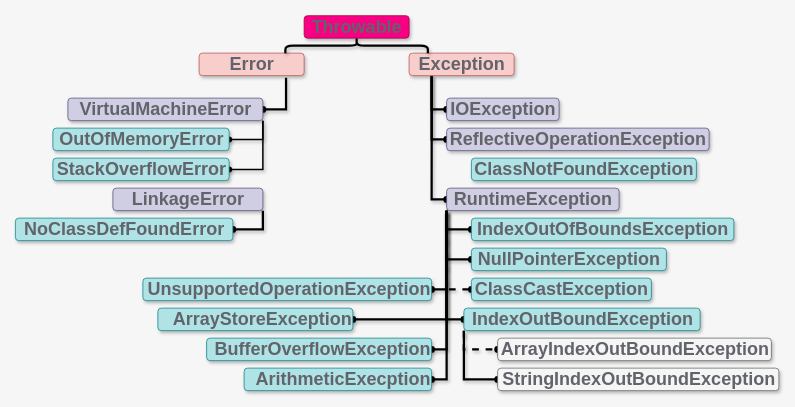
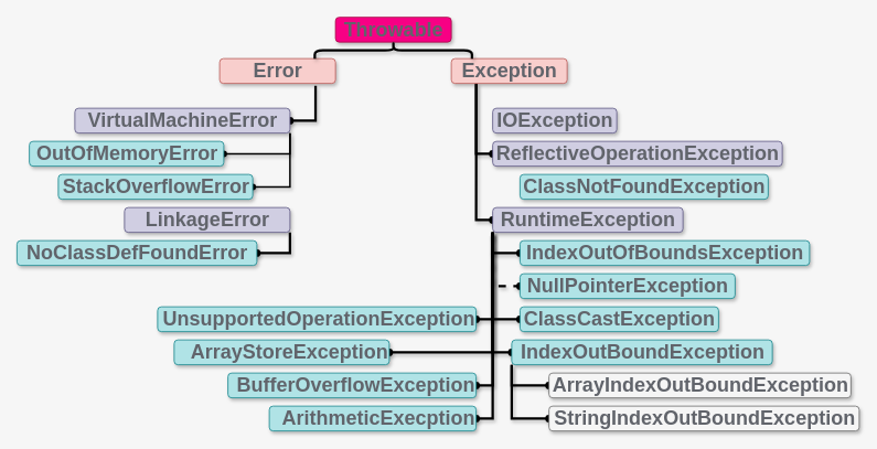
  <mxCell id="0" />
  <mxCell id="1" parent="0" />
  <mxCell id="2" value="Throwable" style="text;strokeColor=#A50040;html=1;fontSize=24;fontStyle=1;verticalAlign=middle;align=center;rounded=1;shadow=1;sketch=0;glass=0;fontColor=#61646B;fillColor=#F70084;" parent="1" vertex="1"><mxGeometry x="405" y="20" width="140" height="30" as="geometry" /></mxCell>
  <mxCell id="3" style="edgeStyle=orthogonalEdgeStyle;rounded=0;sketch=0;orthogonalLoop=1;jettySize=auto;html=1;exitX=0.828;exitY=1.089;exitDx=0;exitDy=0;entryX=1;entryY=0.5;entryDx=0;entryDy=0;shadow=1;endArrow=oval;endFill=1;strokeWidth=3;fontColor=#61646B;exitPerimeter=0;" parent="1" source="4" target="22" edge="1"><mxGeometry relative="1" as="geometry" /></mxCell>
  <mxCell id="4" value="Error" style="text;strokeColor=#b85450;fillColor=#f8cecc;html=1;fontSize=24;fontStyle=1;verticalAlign=middle;align=center;rounded=1;shadow=1;glass=0;sketch=0;fontColor=#61646B;" parent="1" vertex="1"><mxGeometry x="265" y="70" width="140" height="30" as="geometry" /></mxCell>
- <mxCell id="5" style="edgeStyle=orthogonalEdgeStyle;rounded=0;sketch=0;orthogonalLoop=1;jettySize=auto;html=1;exitX=0.222;exitY=0.994;exitDx=0;exitDy=0;entryX=0;entryY=0.5;entryDx=0;entryDy=0;shadow=1;endArrow=oval;endFill=1;strokeWidth=3;fontColor=#61646B;exitPerimeter=0;" parent="1" source="8" target="35" edge="1"><mxGeometry relative="1" as="geometry"><Array as="points"><mxPoint x="575" y="100" /><mxPoint x="575" y="145" /></Array></mxGeometry></mxCell>
  <mxCell id="6" style="edgeStyle=orthogonalEdgeStyle;rounded=0;sketch=0;orthogonalLoop=1;jettySize=auto;html=1;entryX=0;entryY=0.5;entryDx=0;entryDy=0;shadow=1;endArrow=oval;endFill=1;strokeWidth=3;fontColor=#61646B;" parent="1" source="8" target="36" edge="1"><mxGeometry relative="1" as="geometry"><Array as="points"><mxPoint x="575" y="185" /></Array></mxGeometry></mxCell>
  <mxCell id="7" style="edgeStyle=orthogonalEdgeStyle;rounded=0;sketch=0;orthogonalLoop=1;jettySize=auto;html=1;exitX=0.216;exitY=1.039;exitDx=0;exitDy=0;entryX=0;entryY=0.5;entryDx=0;entryDy=0;shadow=1;endArrow=oval;endFill=1;strokeWidth=3;fontColor=#61646B;exitPerimeter=0;" parent="1" source="8" target="17" edge="1"><mxGeometry relative="1" as="geometry"><Array as="points"><mxPoint x="575" y="100" /><mxPoint x="575" y="265" /></Array></mxGeometry></mxCell>
  <mxCell id="8" value="Exception" style="text;strokeColor=#b85450;fillColor=#f8cecc;html=1;fontSize=24;fontStyle=1;verticalAlign=middle;align=center;rounded=1;shadow=1;glass=0;sketch=0;fontColor=#61646B;" parent="1" vertex="1"><mxGeometry x="545" y="70" width="140" height="30" as="geometry" /></mxCell>
  <mxCell id="9" style="edgeStyle=orthogonalEdgeStyle;rounded=0;sketch=0;orthogonalLoop=1;jettySize=auto;html=1;exitX=0;exitY=1;exitDx=0;exitDy=0;entryX=0;entryY=0.5;entryDx=0;entryDy=0;shadow=1;endArrow=oval;endFill=1;strokeWidth=3;fontColor=#61646B;" parent="1" source="17" target="18" edge="1"><mxGeometry relative="1" as="geometry" /></mxCell>
- <mxCell id="10" style="edgeStyle=orthogonalEdgeStyle;rounded=0;sketch=0;orthogonalLoop=1;jettySize=auto;html=1;exitX=0;exitY=1;exitDx=0;exitDy=0;entryX=0;entryY=0.5;entryDx=0;entryDy=0;shadow=1;endArrow=oval;endFill=1;strokeWidth=3;fontColor=#61646B;" parent="1" source="17" target="19" edge="1"><mxGeometry relative="1" as="geometry" /></mxCell>
- <mxCell id="11" style="edgeStyle=orthogonalEdgeStyle;rounded=0;sketch=0;orthogonalLoop=1;jettySize=auto;html=1;exitX=0;exitY=1;exitDx=0;exitDy=0;entryX=0;entryY=0.5;entryDx=0;entryDy=0;shadow=1;endArrow=oval;endFill=1;strokeWidth=3;fontColor=#61646B;dashed=1;" parent="1" source="17" target="31" edge="1"><mxGeometry relative="1" as="geometry" /></mxCell>
+ <mxCell id="10" style="edgeStyle=orthogonalEdgeStyle;rounded=0;sketch=0;orthogonalLoop=1;jettySize=auto;html=1;exitX=0;exitY=1;exitDx=0;exitDy=0;entryX=0;entryY=0.5;entryDx=0;entryDy=0;shadow=1;endArrow=oval;endFill=1;strokeWidth=3;fontColor=#61646B;dashed=1;" parent="1" source="17" target="19" edge="1"><mxGeometry relative="1" as="geometry" /></mxCell>
+ <mxCell id="11" style="edgeStyle=orthogonalEdgeStyle;rounded=0;sketch=0;orthogonalLoop=1;jettySize=auto;html=1;exitX=0;exitY=1;exitDx=0;exitDy=0;entryX=0;entryY=0.5;entryDx=0;entryDy=0;shadow=1;endArrow=oval;endFill=1;strokeWidth=3;fontColor=#61646B;" parent="1" source="17" target="31" edge="1"><mxGeometry relative="1" as="geometry" /></mxCell>
  <mxCell id="12" style="edgeStyle=orthogonalEdgeStyle;rounded=0;sketch=0;orthogonalLoop=1;jettySize=auto;html=1;exitX=0;exitY=1;exitDx=0;exitDy=0;entryX=0;entryY=0.5;entryDx=0;entryDy=0;shadow=1;endArrow=oval;endFill=1;strokeWidth=3;fontColor=#61646B;" parent="1" source="17" target="30" edge="1"><mxGeometry relative="1" as="geometry" /></mxCell>
  <mxCell id="13" style="edgeStyle=orthogonalEdgeStyle;rounded=0;sketch=0;orthogonalLoop=1;jettySize=auto;html=1;exitX=0;exitY=1;exitDx=0;exitDy=0;entryX=0;entryY=0.5;entryDx=0;entryDy=0;shadow=1;endArrow=oval;endFill=1;strokeWidth=3;fontColor=#61646B;" parent="1" source="17" target="32" edge="1"><mxGeometry relative="1" as="geometry" /></mxCell>
  <mxCell id="14" style="edgeStyle=orthogonalEdgeStyle;rounded=0;sketch=0;orthogonalLoop=1;jettySize=auto;html=1;exitX=0;exitY=1;exitDx=0;exitDy=0;entryX=0;entryY=0.5;entryDx=0;entryDy=0;shadow=1;endArrow=oval;endFill=1;strokeWidth=3;fontColor=#61646B;" parent="1" source="17" target="34" edge="1"><mxGeometry relative="1" as="geometry" /></mxCell>
  <mxCell id="15" style="edgeStyle=orthogonalEdgeStyle;rounded=0;sketch=0;orthogonalLoop=1;jettySize=auto;html=1;exitX=0;exitY=1;exitDx=0;exitDy=0;entryX=0;entryY=0.5;entryDx=0;entryDy=0;shadow=1;endArrow=oval;endFill=1;strokeWidth=3;fontColor=#61646B;" parent="1" source="17" target="33" edge="1"><mxGeometry relative="1" as="geometry" /></mxCell>
  <mxCell id="16" style="edgeStyle=orthogonalEdgeStyle;rounded=0;orthogonalLoop=1;jettySize=auto;html=1;exitX=0;exitY=1;exitDx=0;exitDy=0;entryX=0;entryY=0.5;entryDx=0;entryDy=0;shadow=1;fontColor=#61646B;strokeWidth=3;endFill=1;endArrow=oval;sketch=0;" edge="1" parent="1" source="17" target="41"><mxGeometry relative="1" as="geometry" /></mxCell>
  <mxCell id="17" value="RuntimeException" style="text;fillColor=#d0cee2;html=1;fontSize=24;fontStyle=1;verticalAlign=middle;align=center;rounded=1;shadow=1;glass=0;sketch=0;strokeColor=#56517e;fontColor=#61646B;" parent="1" vertex="1"><mxGeometry x="595" y="250" width="230" height="30" as="geometry" /></mxCell>
  <mxCell id="18" value="IndexOutOfBoundsException" style="text;strokeColor=#0e8088;fillColor=#b0e3e6;html=1;fontSize=24;fontStyle=1;verticalAlign=middle;align=center;rounded=1;shadow=1;glass=0;sketch=0;fontColor=#61646B;" parent="1" vertex="1"><mxGeometry x="628" y="290" width="350" height="30" as="geometry" /></mxCell>
  <mxCell id="19" value="NullPointerException" style="text;strokeColor=#0e8088;fillColor=#b0e3e6;html=1;fontSize=24;fontStyle=1;verticalAlign=middle;align=center;rounded=1;shadow=1;glass=0;sketch=0;fontColor=#61646B;" parent="1" vertex="1"><mxGeometry x="628" y="330" width="260" height="30" as="geometry" /></mxCell>
  <mxCell id="20" style="edgeStyle=orthogonalEdgeStyle;rounded=0;orthogonalLoop=1;jettySize=auto;html=1;exitX=1;exitY=1;exitDx=0;exitDy=0;entryX=1;entryY=0.5;entryDx=0;entryDy=0;endArrow=oval;endFill=1;shadow=1;strokeWidth=2;sketch=0;fontColor=#61646B;" parent="1" source="22" target="23" edge="1"><mxGeometry relative="1" as="geometry" /></mxCell>
  <mxCell id="21" style="edgeStyle=orthogonalEdgeStyle;rounded=0;orthogonalLoop=1;jettySize=auto;html=1;exitX=1;exitY=1;exitDx=0;exitDy=0;entryX=1;entryY=0.5;entryDx=0;entryDy=0;endArrow=oval;endFill=1;shadow=1;strokeWidth=2;sketch=0;fontColor=#61646B;" parent="1" source="22" target="24" edge="1"><mxGeometry relative="1" as="geometry" /></mxCell>
  <mxCell id="22" value="VirtualMachineError" style="text;fillColor=#d0cee2;html=1;fontSize=24;fontStyle=1;verticalAlign=middle;align=center;rounded=1;shadow=1;glass=0;sketch=0;strokeColor=#56517e;fontColor=#61646B;" parent="1" vertex="1"><mxGeometry x="90" y="130" width="260" height="30" as="geometry" /></mxCell>
- <mxCell id="23" value="OutOfMemoryError" style="text;strokeColor=#0e8088;fillColor=#b0e3e6;html=1;fontSize=24;fontStyle=1;verticalAlign=middle;align=center;rounded=1;shadow=1;glass=0;sketch=0;fontColor=#61646B;" parent="1" vertex="1"><mxGeometry x="70" y="170" width="235" height="30" as="geometry" /></mxCell>
+ <mxCell id="23" value="OutOfMemoryError" style="text;strokeColor=#0e8088;fillColor=#b0e3e6;html=1;fontSize=24;fontStyle=1;verticalAlign=middle;align=center;rounded=1;shadow=1;glass=0;sketch=0;fontColor=#61646B;" parent="1" vertex="1"><mxGeometry x="35" y="170" width="235" height="30" as="geometry" /></mxCell>
  <mxCell id="24" value="StackOverflowError" style="text;strokeColor=#0e8088;fillColor=#b0e3e6;html=1;fontSize=24;fontStyle=1;verticalAlign=middle;align=center;rounded=1;shadow=1;glass=0;sketch=0;fontColor=#61646B;" parent="1" vertex="1"><mxGeometry x="70" y="210" width="235" height="30" as="geometry" /></mxCell>
  <mxCell id="25" style="edgeStyle=orthogonalEdgeStyle;rounded=0;sketch=0;orthogonalLoop=1;jettySize=auto;html=1;exitX=1;exitY=1;exitDx=0;exitDy=0;entryX=1;entryY=0.5;entryDx=0;entryDy=0;shadow=1;endArrow=oval;endFill=1;strokeWidth=3;fontColor=#61646B;" parent="1" source="26" target="27" edge="1"><mxGeometry relative="1" as="geometry" /></mxCell>
  <mxCell id="26" value="LinkageError" style="text;fillColor=#d0cee2;html=1;fontSize=24;fontStyle=1;verticalAlign=middle;align=center;rounded=1;shadow=1;glass=0;sketch=0;strokeColor=#56517e;fontColor=#61646B;" parent="1" vertex="1"><mxGeometry x="150" y="250" width="200" height="30" as="geometry" /></mxCell>
  <mxCell id="27" value="NoClassDefFoundError" style="text;strokeColor=#0e8088;fillColor=#b0e3e6;html=1;fontSize=24;fontStyle=1;verticalAlign=middle;align=center;rounded=1;shadow=1;glass=0;sketch=0;fontColor=#61646B;" parent="1" vertex="1"><mxGeometry x="20" y="290" width="290" height="30" as="geometry" /></mxCell>
- <mxCell id="28" style="edgeStyle=orthogonalEdgeStyle;rounded=0;sketch=0;orthogonalLoop=1;jettySize=auto;html=1;exitX=0;exitY=1;exitDx=0;exitDy=0;entryX=0;entryY=0.5;entryDx=0;entryDy=0;shadow=1;endArrow=oval;endFill=1;strokeWidth=3;fontColor=#61646B;dashed=1;" parent="1" source="30" target="37" edge="1"><mxGeometry relative="1" as="geometry" /></mxCell>
+ <mxCell id="28" style="edgeStyle=orthogonalEdgeStyle;rounded=0;sketch=0;orthogonalLoop=1;jettySize=auto;html=1;exitX=0;exitY=1;exitDx=0;exitDy=0;entryX=0;entryY=0.5;entryDx=0;entryDy=0;shadow=1;endArrow=oval;endFill=1;strokeWidth=3;fontColor=#61646B;" parent="1" source="30" target="37" edge="1"><mxGeometry relative="1" as="geometry" /></mxCell>
  <mxCell id="29" style="edgeStyle=orthogonalEdgeStyle;rounded=0;sketch=0;orthogonalLoop=1;jettySize=auto;html=1;exitX=0;exitY=1;exitDx=0;exitDy=0;entryX=0;entryY=0.5;entryDx=0;entryDy=0;shadow=1;endArrow=oval;endFill=1;strokeWidth=3;fontColor=#61646B;" parent="1" source="30" target="38" edge="1"><mxGeometry relative="1" as="geometry" /></mxCell>
  <mxCell id="30" value="IndexOutBoundException" style="text;strokeColor=#0e8088;fillColor=#b0e3e6;html=1;fontSize=24;fontStyle=1;verticalAlign=middle;align=center;rounded=1;shadow=1;glass=0;sketch=0;fontColor=#61646B;" parent="1" vertex="1"><mxGeometry x="618" y="410" width="315" height="30" as="geometry" /></mxCell>
  <mxCell id="31" value="ClassCastException" style="text;strokeColor=#0e8088;fillColor=#b0e3e6;html=1;fontSize=24;fontStyle=1;verticalAlign=middle;align=center;rounded=1;shadow=1;glass=0;sketch=0;fontColor=#61646B;" parent="1" vertex="1"><mxGeometry x="628" y="370" width="240" height="30" as="geometry" /></mxCell>
  <mxCell id="32" value="ArrayStoreException" style="text;strokeColor=#0e8088;fillColor=#b0e3e6;html=1;fontSize=24;fontStyle=1;verticalAlign=middle;align=right;rounded=1;shadow=1;glass=0;sketch=0;direction=west;fontColor=#61646B;" parent="1" vertex="1"><mxGeometry x="210" y="410" width="260" height="30" as="geometry" /></mxCell>
  <mxCell id="33" value="ArithmeticExecption" style="text;strokeColor=#0e8088;fillColor=#b0e3e6;html=1;fontSize=24;fontStyle=1;verticalAlign=middle;align=right;rounded=1;shadow=1;glass=0;sketch=0;direction=west;fontColor=#61646B;" parent="1" vertex="1"><mxGeometry x="325" y="490" width="250" height="30" as="geometry" /></mxCell>
  <mxCell id="34" value="BufferOverflowException" style="text;strokeColor=#0e8088;fillColor=#b0e3e6;html=1;fontSize=24;fontStyle=1;verticalAlign=middle;align=right;rounded=1;shadow=1;glass=0;sketch=0;direction=west;fontColor=#61646B;" parent="1" vertex="1"><mxGeometry x="275" y="450" width="300" height="30" as="geometry" /></mxCell>
  <mxCell id="35" value="IOException" style="text;fillColor=#d0cee2;html=1;fontSize=24;fontStyle=1;verticalAlign=middle;align=center;rounded=1;shadow=1;glass=0;sketch=0;strokeColor=#56517e;fontColor=#61646B;" parent="1" vertex="1"><mxGeometry x="595" y="130" width="150" height="30" as="geometry" /></mxCell>
  <mxCell id="36" value="ReflectiveOperationException" style="text;fillColor=#d0cee2;html=1;fontSize=24;fontStyle=1;verticalAlign=middle;align=center;rounded=1;shadow=1;glass=0;sketch=0;strokeColor=#56517e;fontColor=#61646B;" parent="1" vertex="1"><mxGeometry x="595" y="170" width="350" height="30" as="geometry" /></mxCell>
  <mxCell id="37" value="ArrayIndexOutBoundException" style="text;strokeColor=#666666;fillColor=#f5f5f5;html=1;fontSize=24;fontStyle=1;verticalAlign=middle;align=center;rounded=1;shadow=1;glass=0;sketch=0;fontColor=#61646B;" parent="1" vertex="1"><mxGeometry x="663" y="450" width="365" height="30" as="geometry" /></mxCell>
  <mxCell id="38" value="StringIndexOutBoundException" style="text;strokeColor=#666666;fillColor=#f5f5f5;html=1;fontSize=24;fontStyle=1;verticalAlign=middle;align=center;rounded=1;shadow=1;glass=0;sketch=0;fontColor=#61646B;" parent="1" vertex="1"><mxGeometry x="663" y="490" width="375" height="30" as="geometry" /></mxCell>
  <mxCell id="39" value="" style="shape=curlyBracket;whiteSpace=wrap;html=1;rounded=1;shadow=1;glass=0;sketch=0;fillColor=#42B983;fontColor=#FFFFFF;direction=south;strokeWidth=3;" parent="1" vertex="1"><mxGeometry x="380" y="50" width="190" height="20" as="geometry" /></mxCell>
  <mxCell id="40" value="ClassNotFoundException" style="text;strokeColor=#0e8088;fillColor=#b0e3e6;html=1;fontSize=24;fontStyle=1;verticalAlign=middle;align=center;rounded=1;shadow=1;glass=0;sketch=0;fontColor=#61646B;" parent="1" vertex="1"><mxGeometry x="628" y="210" width="300" height="30" as="geometry" /></mxCell>
  <mxCell id="41" value="UnsupportedOperationException" style="text;strokeColor=#0e8088;fillColor=#b0e3e6;html=1;fontSize=24;fontStyle=1;verticalAlign=middle;align=right;rounded=1;shadow=1;glass=0;sketch=0;direction=west;fontColor=#61646B;" vertex="1" parent="1"><mxGeometry x="190" y="370" width="385" height="30" as="geometry" /></mxCell>
